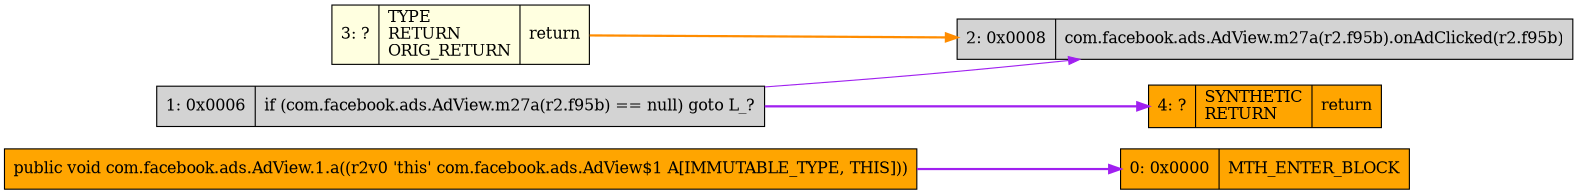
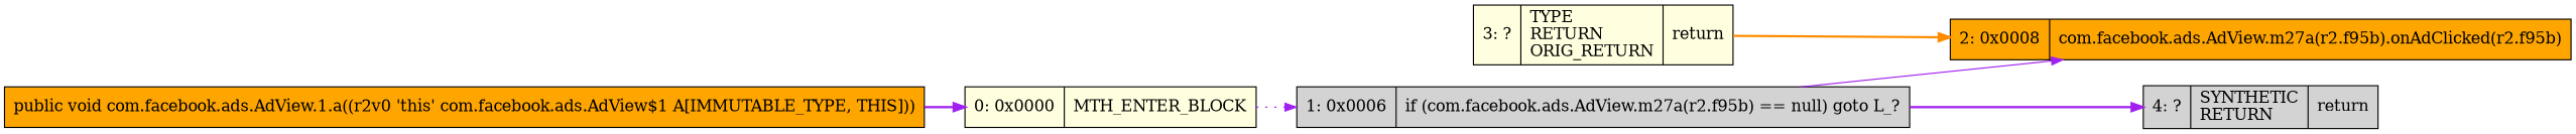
  digraph {
    fontname="DejaVu Serif"
    rankdir=LR
    node [fillcolor=lightyellow fontname="DejaVu Serif" shape=record style=filled]
    edge [color=purple fontname="DejaVu Serif" style=bold]
-   n1 [fillcolor=orange label="{0\:\ 0x0000|MTH_ENTER_BLOCK\l}"]
+   n1 [label="{0\:\ 0x0000|MTH_ENTER_BLOCK\l}"]
    n2 [fillcolor=lightgrey label="{1\:\ 0x0006|if (com.facebook.ads.AdView.m27a(r2.f95b) == null) goto L_?\l}"]
-   n3 [fillcolor=lightgrey label="{2\:\ 0x0008|com.facebook.ads.AdView.m27a(r2.f95b).onAdClicked(r2.f95b)\l}"]
-   n4 [fillcolor=orange label="{4\:\ ?|SYNTHETIC\lRETURN\l|return\l}"]
+   n3 [fillcolor=orange label="{2\:\ 0x0008|com.facebook.ads.AdView.m27a(r2.f95b).onAdClicked(r2.f95b)\l}"]
+   n4 [fillcolor=lightgrey label="{4\:\ ?|SYNTHETIC\lRETURN\l|return\l}"]
    n5 [label="{3\:\ ?|TYPE\lRETURN\lORIG_RETURN\l|return\l}"]
    n6 [fillcolor=orange label="{public void com.facebook.ads.AdView.1.a((r2v0 'this' com.facebook.ads.AdView$1 A[IMMUTABLE_TYPE, THIS])) }"]
+   n1 -> n2 [style=dotted]
    n2 -> n3 [style=solid]
    n2 -> n4
    n5 -> n3 [color=darkorange]
    n6 -> n1
  }
